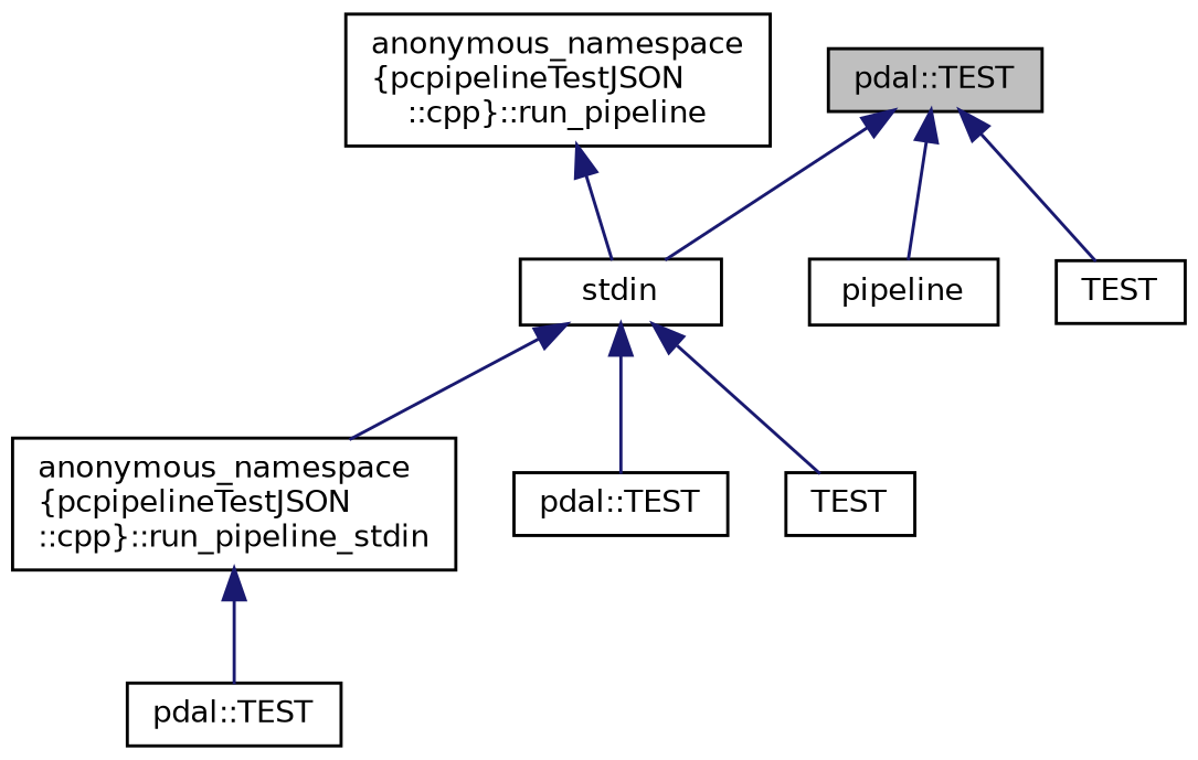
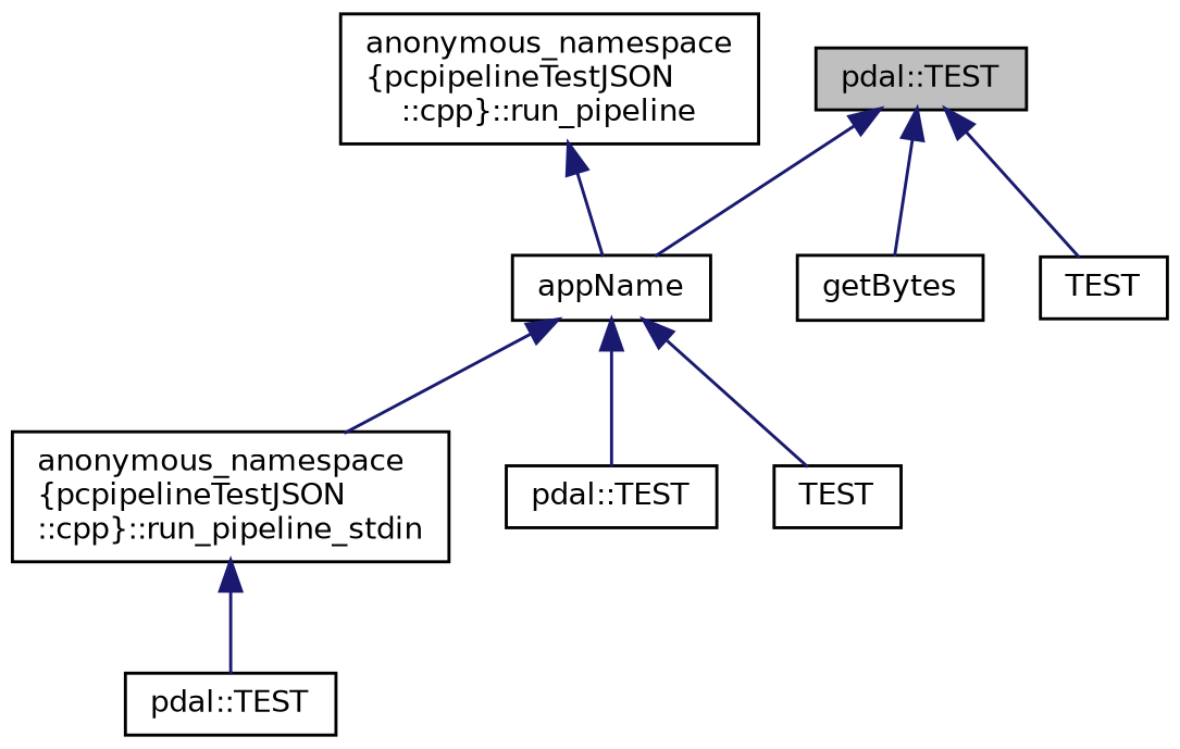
  digraph {
    rankdir=TB
    node [color=black fillcolor=white fontname=Helvetica fontsize=10 shape=record style=filled]
    edge [color=midnightblue dir=back fontname=Helvetica fontsize=10 labelfontname=Helvetica labelfontsize=10 style=solid]
    n1 [fillcolor=grey75 fontcolor=black height=0.2 label="pdal::TEST" width=0.4]
-   n2 [height=0.2 label=stdin width=0.4]
-   n3 [height=0.2 label=pipeline width=0.4]
+   n2 [height=0.2 label=appName width=0.4]
+   n3 [height=0.2 label=getBytes width=0.4]
    n4 [height=0.2 label=TEST width=0.4]
    n5 [height=0.2 label="anonymous_namespace\l\{pcpipelineTestJSON\l::cpp\}::run_pipeline_stdin" width=0.4]
    n6 [height=0.2 label="pdal::TEST" width=0.4]
    n7 [height=0.2 label=TEST width=0.4]
    n8 [height=0.2 label="anonymous_namespace\l\{pcpipelineTestJSON\l::cpp\}::run_pipeline" width=0.4]
    n9 [height=0.2 label="pdal::TEST" width=0.4]
    n1 -> n2
    n1 -> n3
    n1 -> n4
    n2 -> n5
    n2 -> n6
    n2 -> n7
    n5 -> n9
    n8 -> n2
  }
